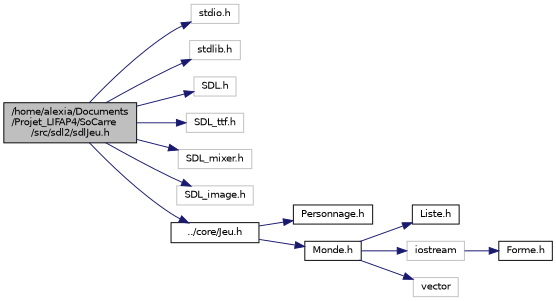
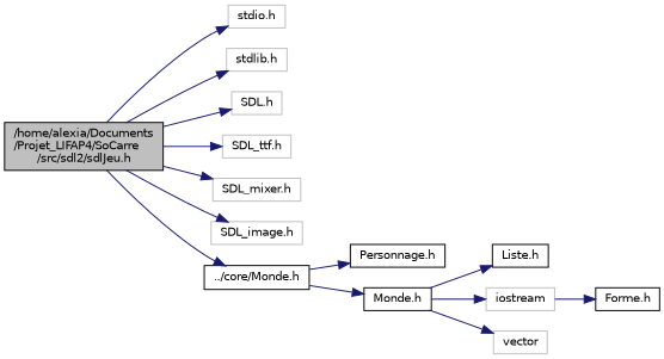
  digraph {
    rankdir=LR
    node [color=grey75 fillcolor=white fontname=Helvetica fontsize=10 shape=record style=filled]
    edge [color=midnightblue fontname=Helvetica fontsize=10 labelfontname=Helvetica labelfontsize=10 style=solid]
    n1 [color=black fillcolor=grey75 fontcolor=black height=0.2 label="/home/alexia/Documents\l/Projet_LIFAP4/SoCarre\l/src/sdl2/sdlJeu.h" width=0.4]
    n2 [height=0.2 label="stdio.h" width=0.4]
    n3 [height=0.2 label="stdlib.h" width=0.4]
    n4 [height=0.2 label="SDL.h" width=0.4]
    n5 [height=0.2 label="SDL_ttf.h" width=0.4]
    n6 [height=0.2 label="SDL_mixer.h" width=0.4]
    n7 [height=0.2 label="SDL_image.h" width=0.4]
-   n8 [color=black height=0.2 label="../core/Jeu.h" width=0.4]
+   n8 [color=black height=0.2 label="../core/Monde.h" width=0.4]
    n9 [color=black height=0.2 label="Personnage.h" width=0.4]
    n10 [color=black height=0.2 label="Monde.h" width=0.4]
    n11 [color=black height=0.2 label="Liste.h" width=0.4]
    n12 [height=0.2 label=iostream width=0.4]
    n13 [height=0.2 label=vector width=0.4]
    n14 [color=black height=0.2 label="Forme.h" width=0.4]
    n1 -> n2
    n1 -> n3
    n1 -> n4
    n1 -> n5
    n1 -> n6
    n1 -> n7
    n1 -> n8
    n8 -> n9
    n8 -> n10
    n10 -> n11
    n10 -> n12
    n10 -> n13
    n12 -> n14
  }
